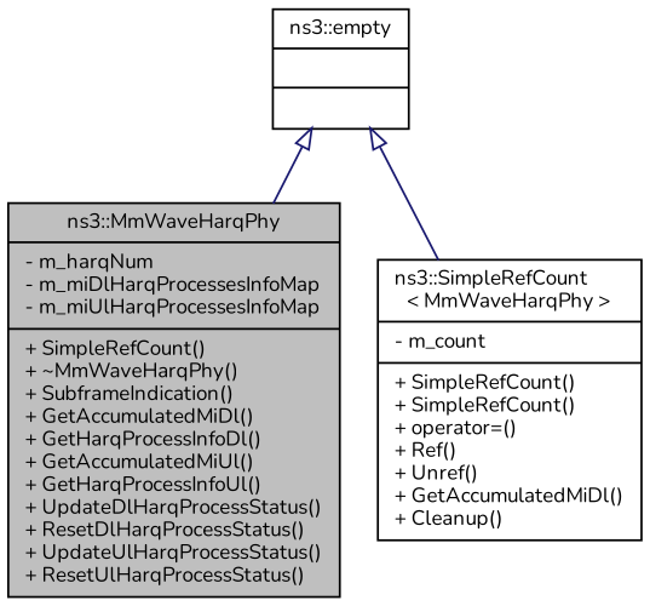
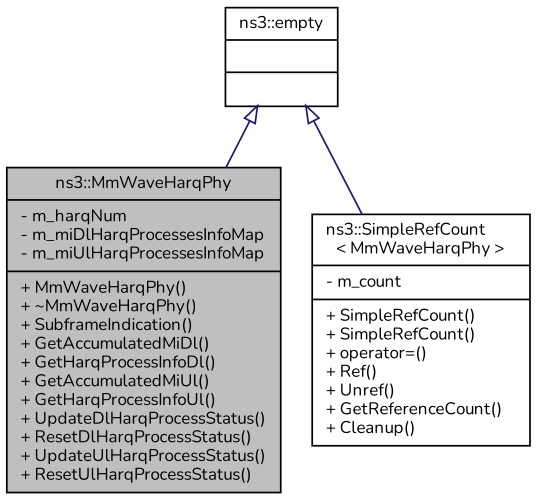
  digraph {
    fontname=Nunito
    node [color=black fillcolor=white fontname=Nunito fontsize=10 shape=record style=filled]
    edge [arrowtail=onormal color=midnightblue dir=back fontname=Nunito fontsize=10 labelfontname=Helvetica labelfontsize=10 style=solid]
-   n1 [fillcolor=grey75 fontcolor=black height=0.2 label="{ns3::MmWaveHarqPhy\n|- m_harqNum\l- m_miDlHarqProcessesInfoMap\l- m_miUlHarqProcessesInfoMap\l|+ SimpleRefCount()\l+ ~MmWaveHarqPhy()\l+ SubframeIndication()\l+ GetAccumulatedMiDl()\l+ GetHarqProcessInfoDl()\l+ GetAccumulatedMiUl()\l+ GetHarqProcessInfoUl()\l+ UpdateDlHarqProcessStatus()\l+ ResetDlHarqProcessStatus()\l+ UpdateUlHarqProcessStatus()\l+ ResetUlHarqProcessStatus()\l}" width=0.4]
-   n2 [height=0.2 label="{ns3::SimpleRefCount\l\< MmWaveHarqPhy \>\n|- m_count\l|+ SimpleRefCount()\l+ SimpleRefCount()\l+ operator=()\l+ Ref()\l+ Unref()\l+ GetAccumulatedMiDl()\l+ Cleanup()\l}" width=0.4]
+   n1 [fillcolor=grey75 fontcolor=black height=0.2 label="{ns3::MmWaveHarqPhy\n|- m_harqNum\l- m_miDlHarqProcessesInfoMap\l- m_miUlHarqProcessesInfoMap\l|+ MmWaveHarqPhy()\l+ ~MmWaveHarqPhy()\l+ SubframeIndication()\l+ GetAccumulatedMiDl()\l+ GetHarqProcessInfoDl()\l+ GetAccumulatedMiUl()\l+ GetHarqProcessInfoUl()\l+ UpdateDlHarqProcessStatus()\l+ ResetDlHarqProcessStatus()\l+ UpdateUlHarqProcessStatus()\l+ ResetUlHarqProcessStatus()\l}" width=0.4]
+   n2 [height=0.2 label="{ns3::SimpleRefCount\l\< MmWaveHarqPhy \>\n|- m_count\l|+ SimpleRefCount()\l+ SimpleRefCount()\l+ operator=()\l+ Ref()\l+ Unref()\l+ GetReferenceCount()\l+ Cleanup()\l}" width=0.4]
    n3 [height=0.2 label="{ns3::empty\n||}" width=0.4]
    n3 -> n1
    n3 -> n2
  }
